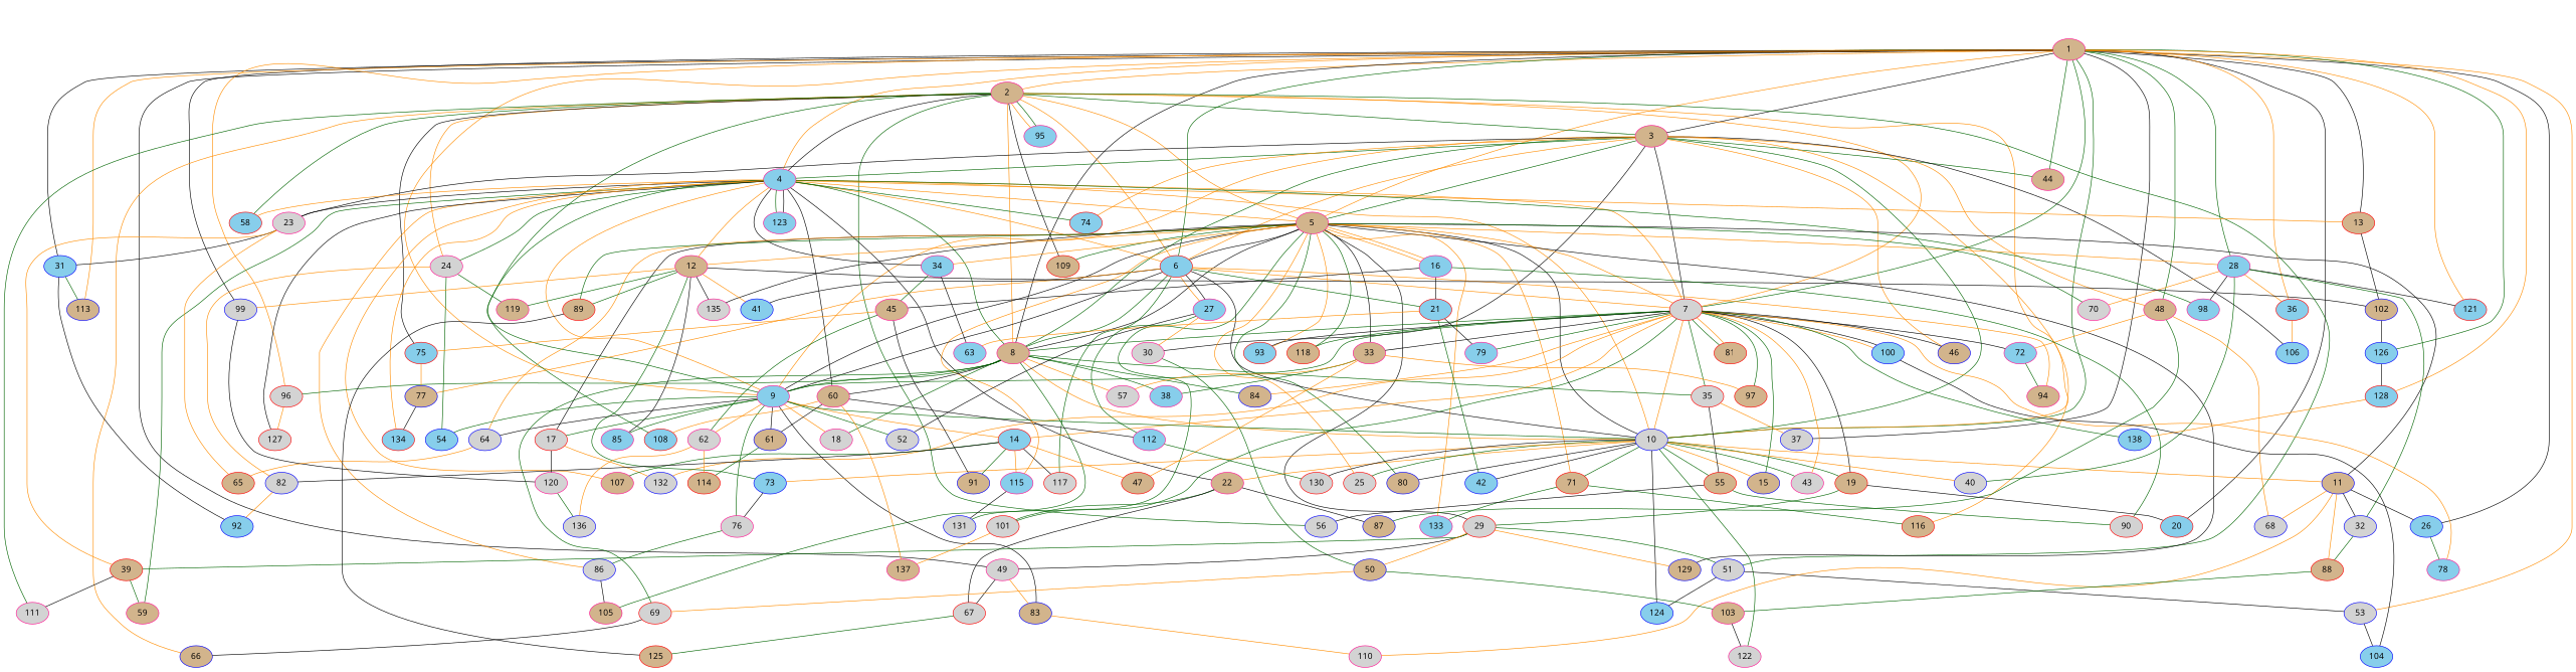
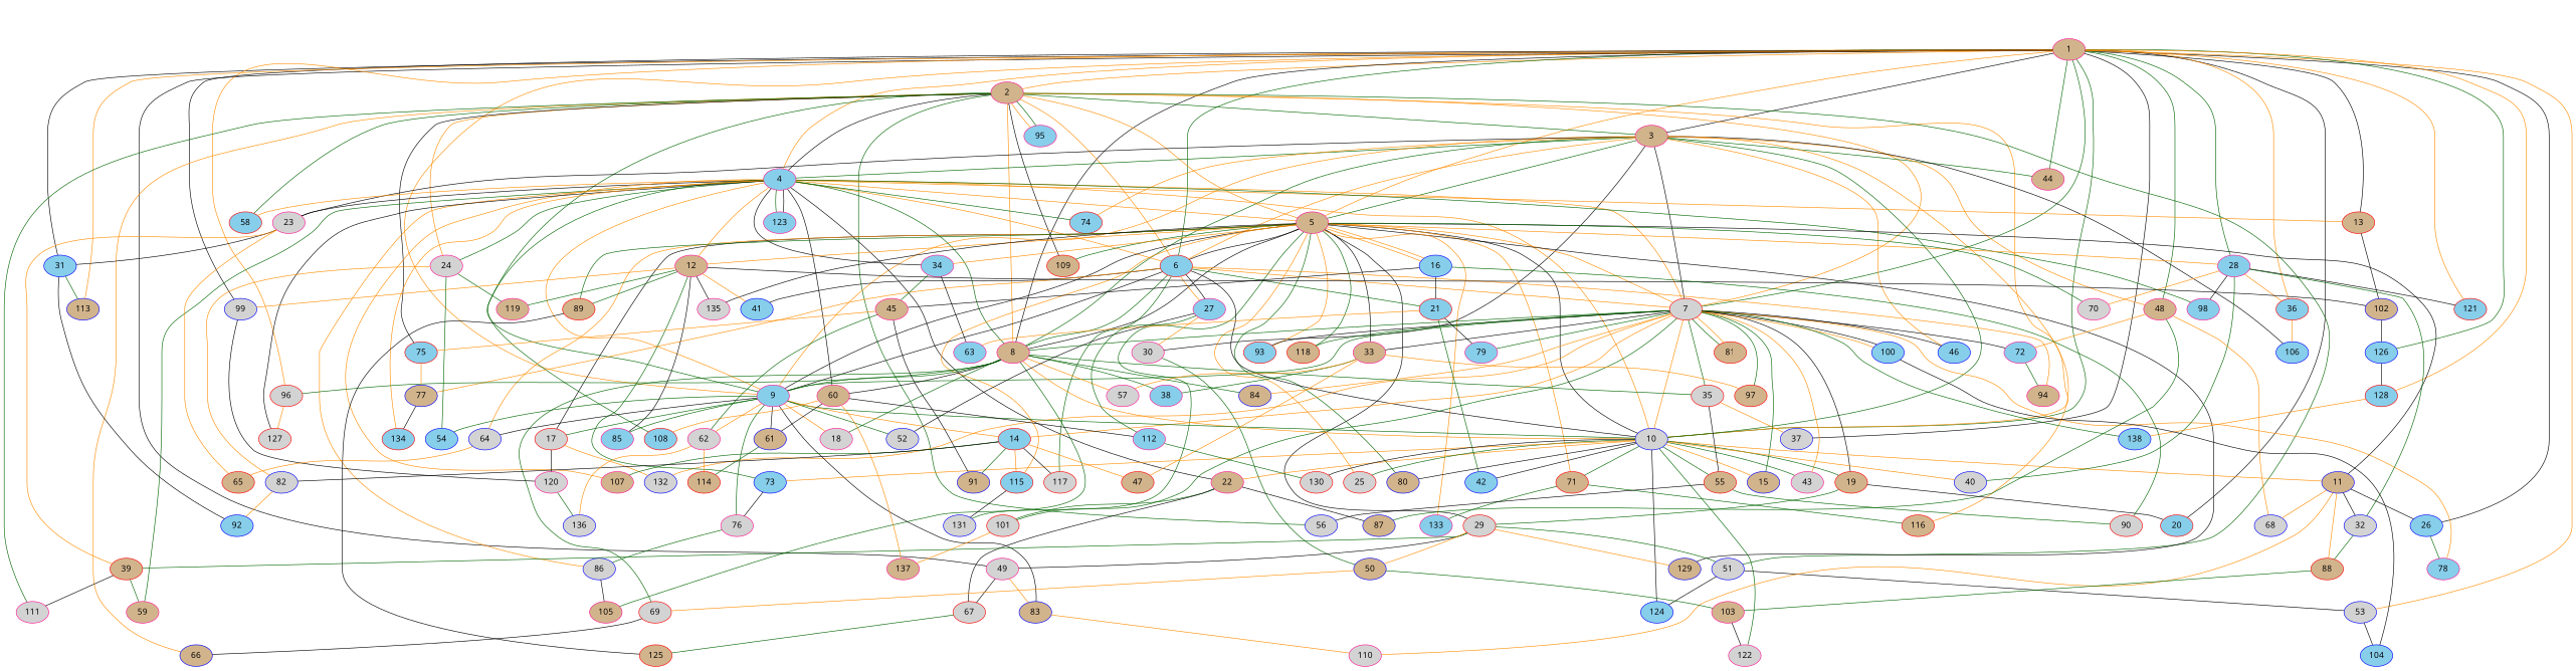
  graph {
    fontname="Noto Sans"
    node [color=deeppink fillcolor=tan fontname="Noto Sans" style=filled]
    edge [color=darkorange fontname="Noto Sans"]
    1
    2
    3
    4 [fillcolor=skyblue]
    5
    6 [color=red fillcolor=skyblue]
    7 [color=red fillcolor=lightgrey]
    8
    9 [fillcolor=skyblue]
    10 [color=blue fillcolor=lightgrey]
    13 [color=red]
    20 [color=red fillcolor=skyblue]
    26 [color=blue fillcolor=skyblue]
    28 [fillcolor=skyblue]
    31 [color=blue fillcolor=skyblue]
    36 [color=red fillcolor=skyblue]
    37 [color=blue fillcolor=lightgrey]
    44
    48
    49 [fillcolor=lightgrey]
    53 [color=blue fillcolor=lightgrey]
    96 [color=red fillcolor=lightgrey]
    99 [color=blue fillcolor=lightgrey]
    113 [color=blue]
    121 [color=red fillcolor=skyblue]
    126 [color=blue fillcolor=skyblue]
    128 [color=red fillcolor=skyblue]
    24 [fillcolor=lightgrey]
    51 [color=blue fillcolor=lightgrey]
    56 [color=blue fillcolor=lightgrey]
    58 [color=red fillcolor=skyblue]
    66 [color=blue]
    75 [color=red fillcolor=skyblue]
    95 [fillcolor=skyblue]
    109 [color=red]
    111 [fillcolor=lightgrey]
    23 [fillcolor=lightgrey]
    30 [fillcolor=lightgrey]
-   46 [color=blue]
+   46 [color=blue fillcolor=skyblue]
    74 [color=red fillcolor=skyblue]
    106 [color=blue fillcolor=skyblue]
    116 [color=red]
    12
    22
    34 [fillcolor=skyblue]
    59
    60
    86 [color=blue fillcolor=lightgrey]
    98 [fillcolor=skyblue]
    107
    108 [color=red fillcolor=skyblue]
    123 [fillcolor=skyblue]
    127 [color=red fillcolor=lightgrey]
    134 [color=red fillcolor=skyblue]
    11 [color=blue]
-   16 [fillcolor=skyblue]
+   16 [color=blue fillcolor=skyblue]
    17 [color=red fillcolor=lightgrey]
    25 [color=red fillcolor=lightgrey]
    29 [color=red fillcolor=lightgrey]
    33
    64 [color=blue fillcolor=lightgrey]
    70 [fillcolor=lightgrey]
    71 [color=red]
    80 [color=blue]
    89 [color=red]
    93 [color=red fillcolor=skyblue]
-   115 [fillcolor=skyblue]
+   115 [color=red fillcolor=skyblue]
    118 [color=red]
    129 [color=blue]
    131 [color=blue fillcolor=lightgrey]
    133 [fillcolor=skyblue]
    135 [fillcolor=lightgrey]
    21 [color=red fillcolor=skyblue]
    27 [fillcolor=skyblue]
    41 [color=blue fillcolor=skyblue]
    77 [color=blue]
    94
    117 [color=red fillcolor=lightgrey]
    14 [color=red fillcolor=skyblue]
    15 [color=blue]
    19 [color=red]
    35 [color=red fillcolor=lightgrey]
    43 [fillcolor=lightgrey]
    72 [fillcolor=skyblue]
    78 [fillcolor=skyblue]
    79 [fillcolor=skyblue]
    81 [color=red]
    84 [color=blue]
    97 [color=red]
    100 [color=blue fillcolor=skyblue]
    101 [color=red fillcolor=lightgrey]
    132 [color=blue fillcolor=lightgrey]
    138 [color=blue fillcolor=skyblue]
    18 [fillcolor=lightgrey]
    38 [fillcolor=skyblue]
    57 [fillcolor=lightgrey]
    69 [color=red fillcolor=lightgrey]
    105
    52 [color=blue fillcolor=lightgrey]
    54 [color=blue fillcolor=skyblue]
    61 [color=blue]
    62 [fillcolor=lightgrey]
    76 [fillcolor=lightgrey]
    83 [color=blue]
    85 [fillcolor=skyblue]
    40 [color=blue fillcolor=lightgrey]
    42 [color=blue fillcolor=skyblue]
    55 [color=red]
    73 [color=blue fillcolor=skyblue]
    122 [fillcolor=lightgrey]
    124 [color=blue fillcolor=skyblue]
    130 [color=red fillcolor=lightgrey]
    102 [color=blue]
    32 [color=blue fillcolor=lightgrey]
    92 [color=blue fillcolor=skyblue]
    68 [color=blue fillcolor=lightgrey]
    87 [color=blue]
    67 [color=red fillcolor=lightgrey]
    104 [color=blue fillcolor=skyblue]
    120 [fillcolor=lightgrey]
    119
    82 [color=blue fillcolor=lightgrey]
    39 [color=red]
    65 [color=red]
    50 [color=blue]
    45
    63 [fillcolor=skyblue]
    112 [fillcolor=skyblue]
    137
    88 [color=red]
    110 [fillcolor=lightgrey]
    90 [color=red fillcolor=lightgrey]
    47 [color=red]
    125 [color=red]
    91 [color=blue]
    114 [color=red]
    136 [color=blue fillcolor=lightgrey]
    103
    1 -- 2
    1 -- 3 [color=black]
    1 -- 4
    1 -- 5
    1 -- 6 [color=darkgreen]
    1 -- 7 [color=darkgreen]
    1 -- 8 [color=black]
    1 -- 9
    1 -- 10 [color=darkgreen]
    1 -- 13 [color=black]
    1 -- 20 [color=black]
    1 -- 26 [color=black]
    1 -- 28 [color=darkgreen]
    1 -- 31 [color=black]
    1 -- 36
    1 -- 37 [color=black]
    1 -- 44 [color=darkgreen]
    1 -- 48 [color=darkgreen]
    1 -- 49 [color=black]
    1 -- 53
    1 -- 96
    1 -- 99 [color=black]
    1 -- 113
    1 -- 121
    1 -- 126 [color=darkgreen]
    1 -- 128
    2 -- 3 [color=darkgreen]
    2 -- 4 [color=black]
    2 -- 5
    2 -- 6
    2 -- 7
    2 -- 8
    2 -- 9 [color=darkgreen]
    2 -- 10
    2 -- 24
    2 -- 51 [color=darkgreen]
    2 -- 56 [color=darkgreen]
    2 -- 58 [color=darkgreen]
    2 -- 66
    2 -- 75 [color=black]
    2 -- 95
    2 -- 95 [color=darkgreen]
    2 -- 109 [color=black]
    2 -- 111 [color=darkgreen]
    3 -- 4 [color=darkgreen]
    3 -- 5 [color=darkgreen]
    3 -- 6
    3 -- 7 [color=black]
    3 -- 8 [color=darkgreen]
    3 -- 9
    3 -- 10 [color=darkgreen]
    3 -- 44 [color=darkgreen]
    3 -- 48
    3 -- 23 [color=black]
    3 -- 30 [color=black]
    3 -- 46
    3 -- 74
    3 -- 106 [color=black]
    3 -- 116
    4 -- 5
    4 -- 6
    4 -- 7
    4 -- 8 [color=darkgreen]
    4 -- 9
    4 -- 10
    4 -- 13
    4 -- 24 [color=darkgreen]
    4 -- 58
    4 -- 23 [color=black]
    4 -- 74 [color=darkgreen]
    4 -- 12
    4 -- 22 [color=black]
    4 -- 34 [color=black]
    4 -- 59 [color=darkgreen]
    4 -- 60 [color=black]
    4 -- 86
    4 -- 98 [color=darkgreen]
    4 -- 107
    4 -- 108 [color=darkgreen]
    4 -- 123 [color=darkgreen]
    4 -- 123 [color=black]
    4 -- 127 [color=black]
    4 -- 134
    5 -- 6 [color=black]
    5 -- 7
    5 -- 8 [color=black]
    5 -- 9 [color=black]
    5 -- 10 [color=black]
    5 -- 28
    5 -- 109 [color=darkgreen]
    5 -- 12
    5 -- 34
    5 -- 11 [color=black]
    5 -- 16
    5 -- 16
    5 -- 17 [color=black]
    5 -- 25
    5 -- 29 [color=black]
    5 -- 33 [color=black]
    5 -- 64
    5 -- 70 [color=darkgreen]
    5 -- 71
    5 -- 80 [color=darkgreen]
    5 -- 89 [color=darkgreen]
    5 -- 93
    5 -- 115
    5 -- 118 [color=darkgreen]
    5 -- 129 [color=black]
    5 -- 131 [color=darkgreen]
    5 -- 133
    5 -- 135 [color=black]
    6 -- 7
    6 -- 8 [color=darkgreen]
    6 -- 9 [color=black]
    6 -- 10 [color=black]
    6 -- 21 [color=darkgreen]
    6 -- 27
    6 -- 27 [color=black]
    6 -- 41 [color=black]
    6 -- 77
    6 -- 94
    6 -- 117 [color=darkgreen]
    7 -- 8 [color=darkgreen]
    7 -- 9 [color=darkgreen]
    7 -- 10
    7 -- 46 [color=black]
    7 -- 33 [color=black]
    7 -- 93 [color=black]
    7 -- 118 [color=darkgreen]
    7 -- 14
    7 -- 15 [color=darkgreen]
    7 -- 19 [color=black]
    7 -- 35 [color=darkgreen]
    7 -- 43
    7 -- 72 [color=black]
    7 -- 78
    7 -- 79 [color=darkgreen]
    7 -- 81 [color=darkgreen]
    7 -- 81
    7 -- 84
    7 -- 97 [color=darkgreen]
    7 -- 100
    7 -- 100 [color=black]
    7 -- 101 [color=darkgreen]
    7 -- 132
    7 -- 138 [color=darkgreen]
    8 -- 9 [color=darkgreen]
    8 -- 10
    8 -- 96 [color=darkgreen]
    8 -- 60 [color=black]
    8 -- 35 [color=darkgreen]
    8 -- 84 [color=darkgreen]
    8 -- 18 [color=darkgreen]
    8 -- 38 [color=darkgreen]
    8 -- 57
    8 -- 69 [color=darkgreen]
    8 -- 105 [color=darkgreen]
    9 -- 10 [color=darkgreen]
    9 -- 17 [color=darkgreen]
    9 -- 64 [color=black]
    9 -- 14
    9 -- 18
    9 -- 52 [color=darkgreen]
    9 -- 54 [color=darkgreen]
    9 -- 61 [color=black]
    9 -- 62
    9 -- 76 [color=darkgreen]
    9 -- 83 [color=black]
    9 -- 85 [color=darkgreen]
    10 -- 22
    10 -- 11
    10 -- 25 [color=darkgreen]
    10 -- 71 [color=darkgreen]
    10 -- 80 [color=black]
    10 -- 15
    10 -- 19 [color=darkgreen]
    10 -- 43 [color=darkgreen]
    10 -- 40
    10 -- 42 [color=black]
    10 -- 55 [color=darkgreen]
    10 -- 73
    10 -- 122 [color=darkgreen]
    10 -- 124 [color=black]
    10 -- 130 [color=black]
    13 -- 102 [color=black]
    26 -- 78 [color=darkgreen]
    28 -- 36
    28 -- 121 [color=black]
    28 -- 98 [color=black]
    28 -- 70
    28 -- 40 [color=darkgreen]
    28 -- 32 [color=darkgreen]
    31 -- 113 [color=darkgreen]
    31 -- 92 [color=black]
    36 -- 106
    48 -- 72
    48 -- 68
    48 -- 87 [color=darkgreen]
    49 -- 83
    49 -- 67 [color=black]
    53 -- 104 [color=black]
    96 -- 127
    99 -- 120 [color=black]
    126 -- 128 [color=black]
    128 -- 138
    24 -- 54 [color=darkgreen]
    24 -- 119 [color=darkgreen]
    24 -- 82
    51 -- 53 [color=black]
    51 -- 124 [color=black]
    75 -- 77
    23 -- 31 [color=black]
    23 -- 39
    23 -- 65
    30 -- 50 [color=darkgreen]
    12 -- 99
    12 -- 89 [color=darkgreen]
    12 -- 135 [color=black]
    12 -- 41
    12 -- 85 [color=black]
    12 -- 73 [color=darkgreen]
    12 -- 102 [color=black]
    12 -- 119 [color=darkgreen]
    22 -- 101 [color=darkgreen]
    22 -- 87 [color=black]
    22 -- 67 [color=black]
    34 -- 45 [color=darkgreen]
    34 -- 63 [color=black]
    60 -- 108
    60 -- 61 [color=black]
    60 -- 112 [color=black]
    60 -- 137
    86 -- 105 [color=black]
    11 -- 26 [color=black]
    11 -- 32 [color=black]
    11 -- 68
    11 -- 88
    11 -- 110
    16 -- 21 [color=black]
    16 -- 45 [color=black]
    16 -- 90 [color=darkgreen]
    17 -- 132
    17 -- 120 [color=black]
    29 -- 49 [color=black]
    29 -- 51 [color=darkgreen]
    29 -- 129
    29 -- 39 [color=darkgreen]
    29 -- 50
    33 -- 97
    33 -- 38 [color=darkgreen]
    33 -- 57
    33 -- 47
    64 -- 65
    71 -- 116 [color=darkgreen]
    71 -- 133 [color=darkgreen]
    89 -- 125 [color=black]
    115 -- 131 [color=black]
    21 -- 79 [color=black]
    21 -- 42 [color=darkgreen]
    21 -- 63
    27 -- 30
    27 -- 52 [color=black]
    27 -- 112 [color=darkgreen]
    77 -- 134 [color=black]
    14 -- 107 [color=darkgreen]
    14 -- 115
    14 -- 117 [color=black]
    14 -- 82 [color=black]
    14 -- 47
    14 -- 91 [color=darkgreen]
    19 -- 20 [color=black]
    19 -- 29 [color=darkgreen]
    35 -- 37
    35 -- 55 [color=black]
    72 -- 94 [color=darkgreen]
    100 -- 104 [color=black]
    101 -- 137
    69 -- 66 [color=black]
    61 -- 114 [color=darkgreen]
    62 -- 114
    62 -- 136
    76 -- 86 [color=darkgreen]
    83 -- 110
    55 -- 56 [color=black]
    55 -- 90 [color=darkgreen]
    73 -- 76 [color=black]
    102 -- 126 [color=black]
    32 -- 88 [color=darkgreen]
    67 -- 125 [color=darkgreen]
    120 -- 136 [color=darkgreen]
    82 -- 92
    39 -- 111 [color=black]
    39 -- 59 [color=darkgreen]
    50 -- 69
    50 -- 103 [color=darkgreen]
    45 -- 75
    45 -- 62 [color=darkgreen]
    45 -- 91 [color=black]
    112 -- 130 [color=darkgreen]
    88 -- 103 [color=darkgreen]
    103 -- 122 [color=black]
  }
